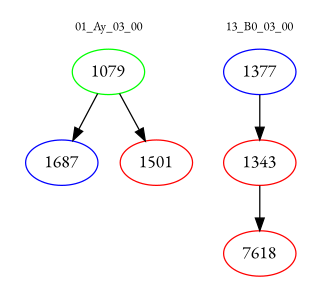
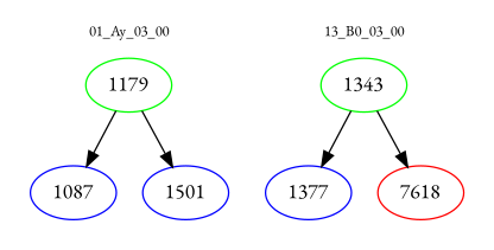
  digraph {
    fontname="EB Garamond"
    node [color=green fontname="EB Garamond"]
    edge [color=black fontname="EB Garamond"]
-   n1 [label=1079]
-   n2 [color=blue label=1687]
-   n3 [color=red label=1501]
-   n4 [color=red label=1343]
+   n1 [label=1179]
+   n2 [color=blue label=1087]
+   n3 [color=blue label=1501]
+   n4 [label=1343]
    n5 [color=blue label=1377]
    n6 [color=red label=7618]
    subgraph cluster_1 {
      color=white
      fontsize=10
      label="01_Ay_03_00"
      n1
      n2
      n3
    }
    subgraph cluster_2 {
      color=white
      fontsize=10
      label="13_B0_03_00"
      n4
      n5
      n6
    }
    n1 -> n2
    n1 -> n3
-   n5 -> n4
+   n4 -> n5
    n4 -> n6
  }
